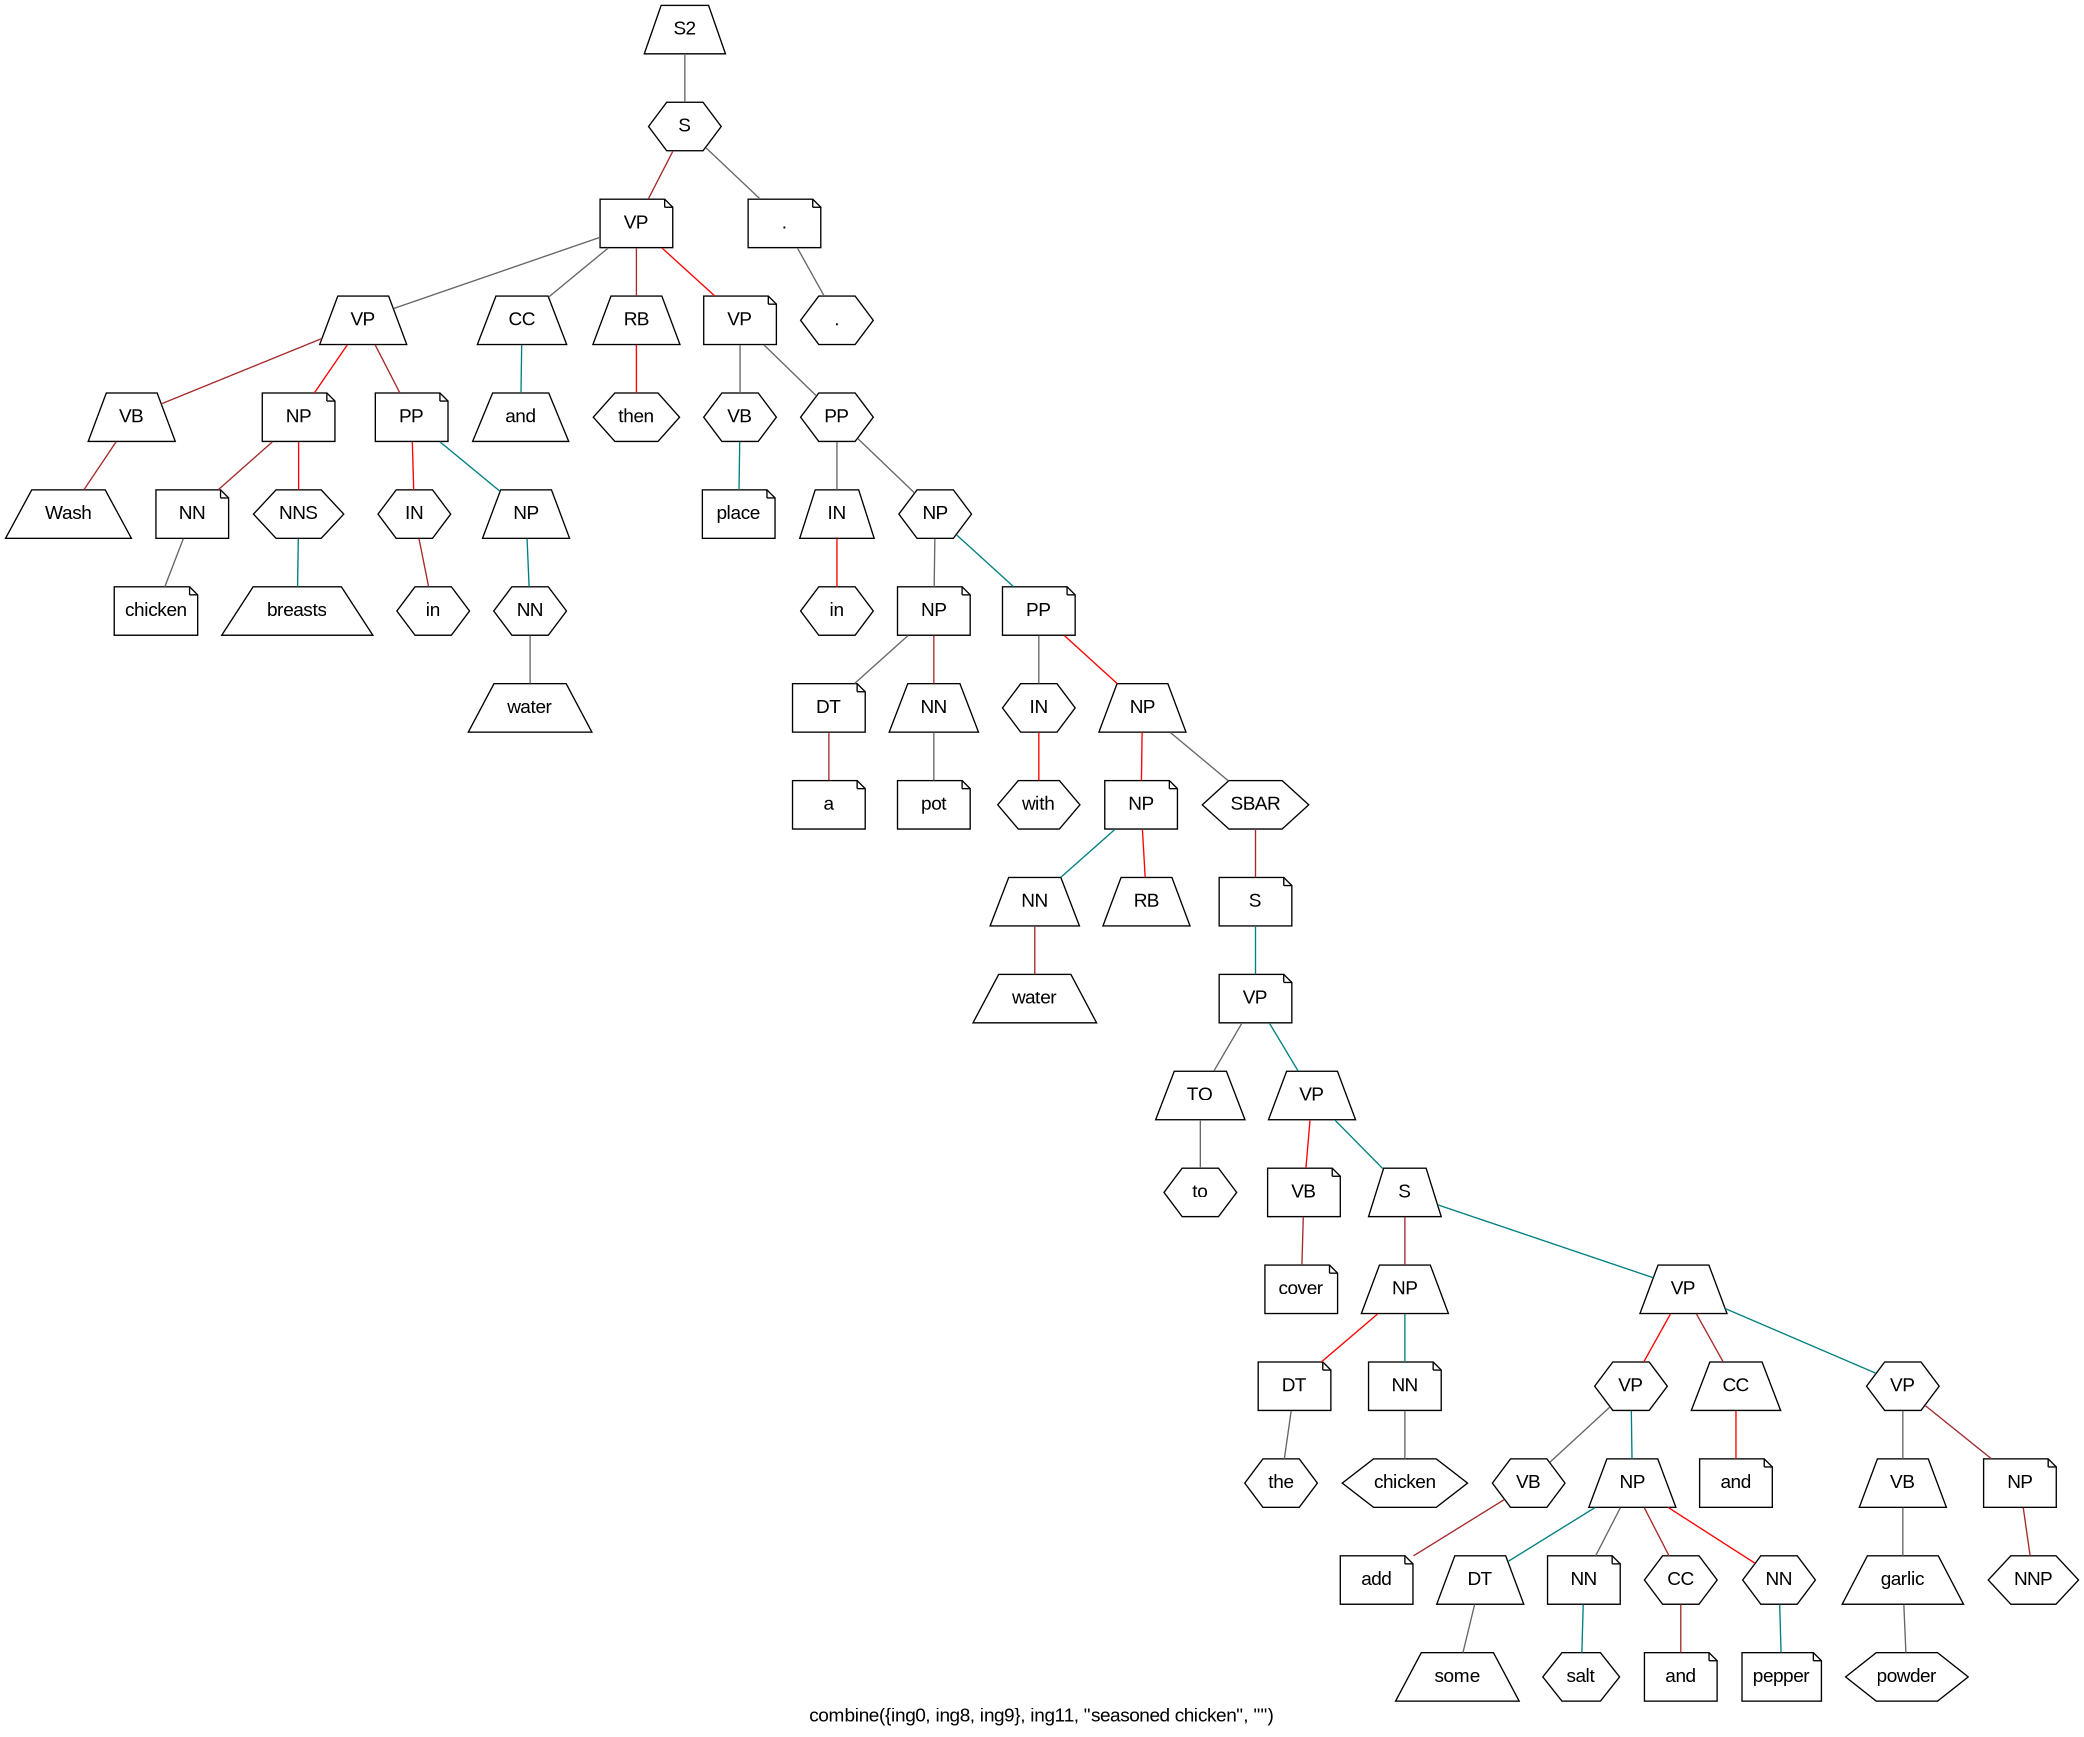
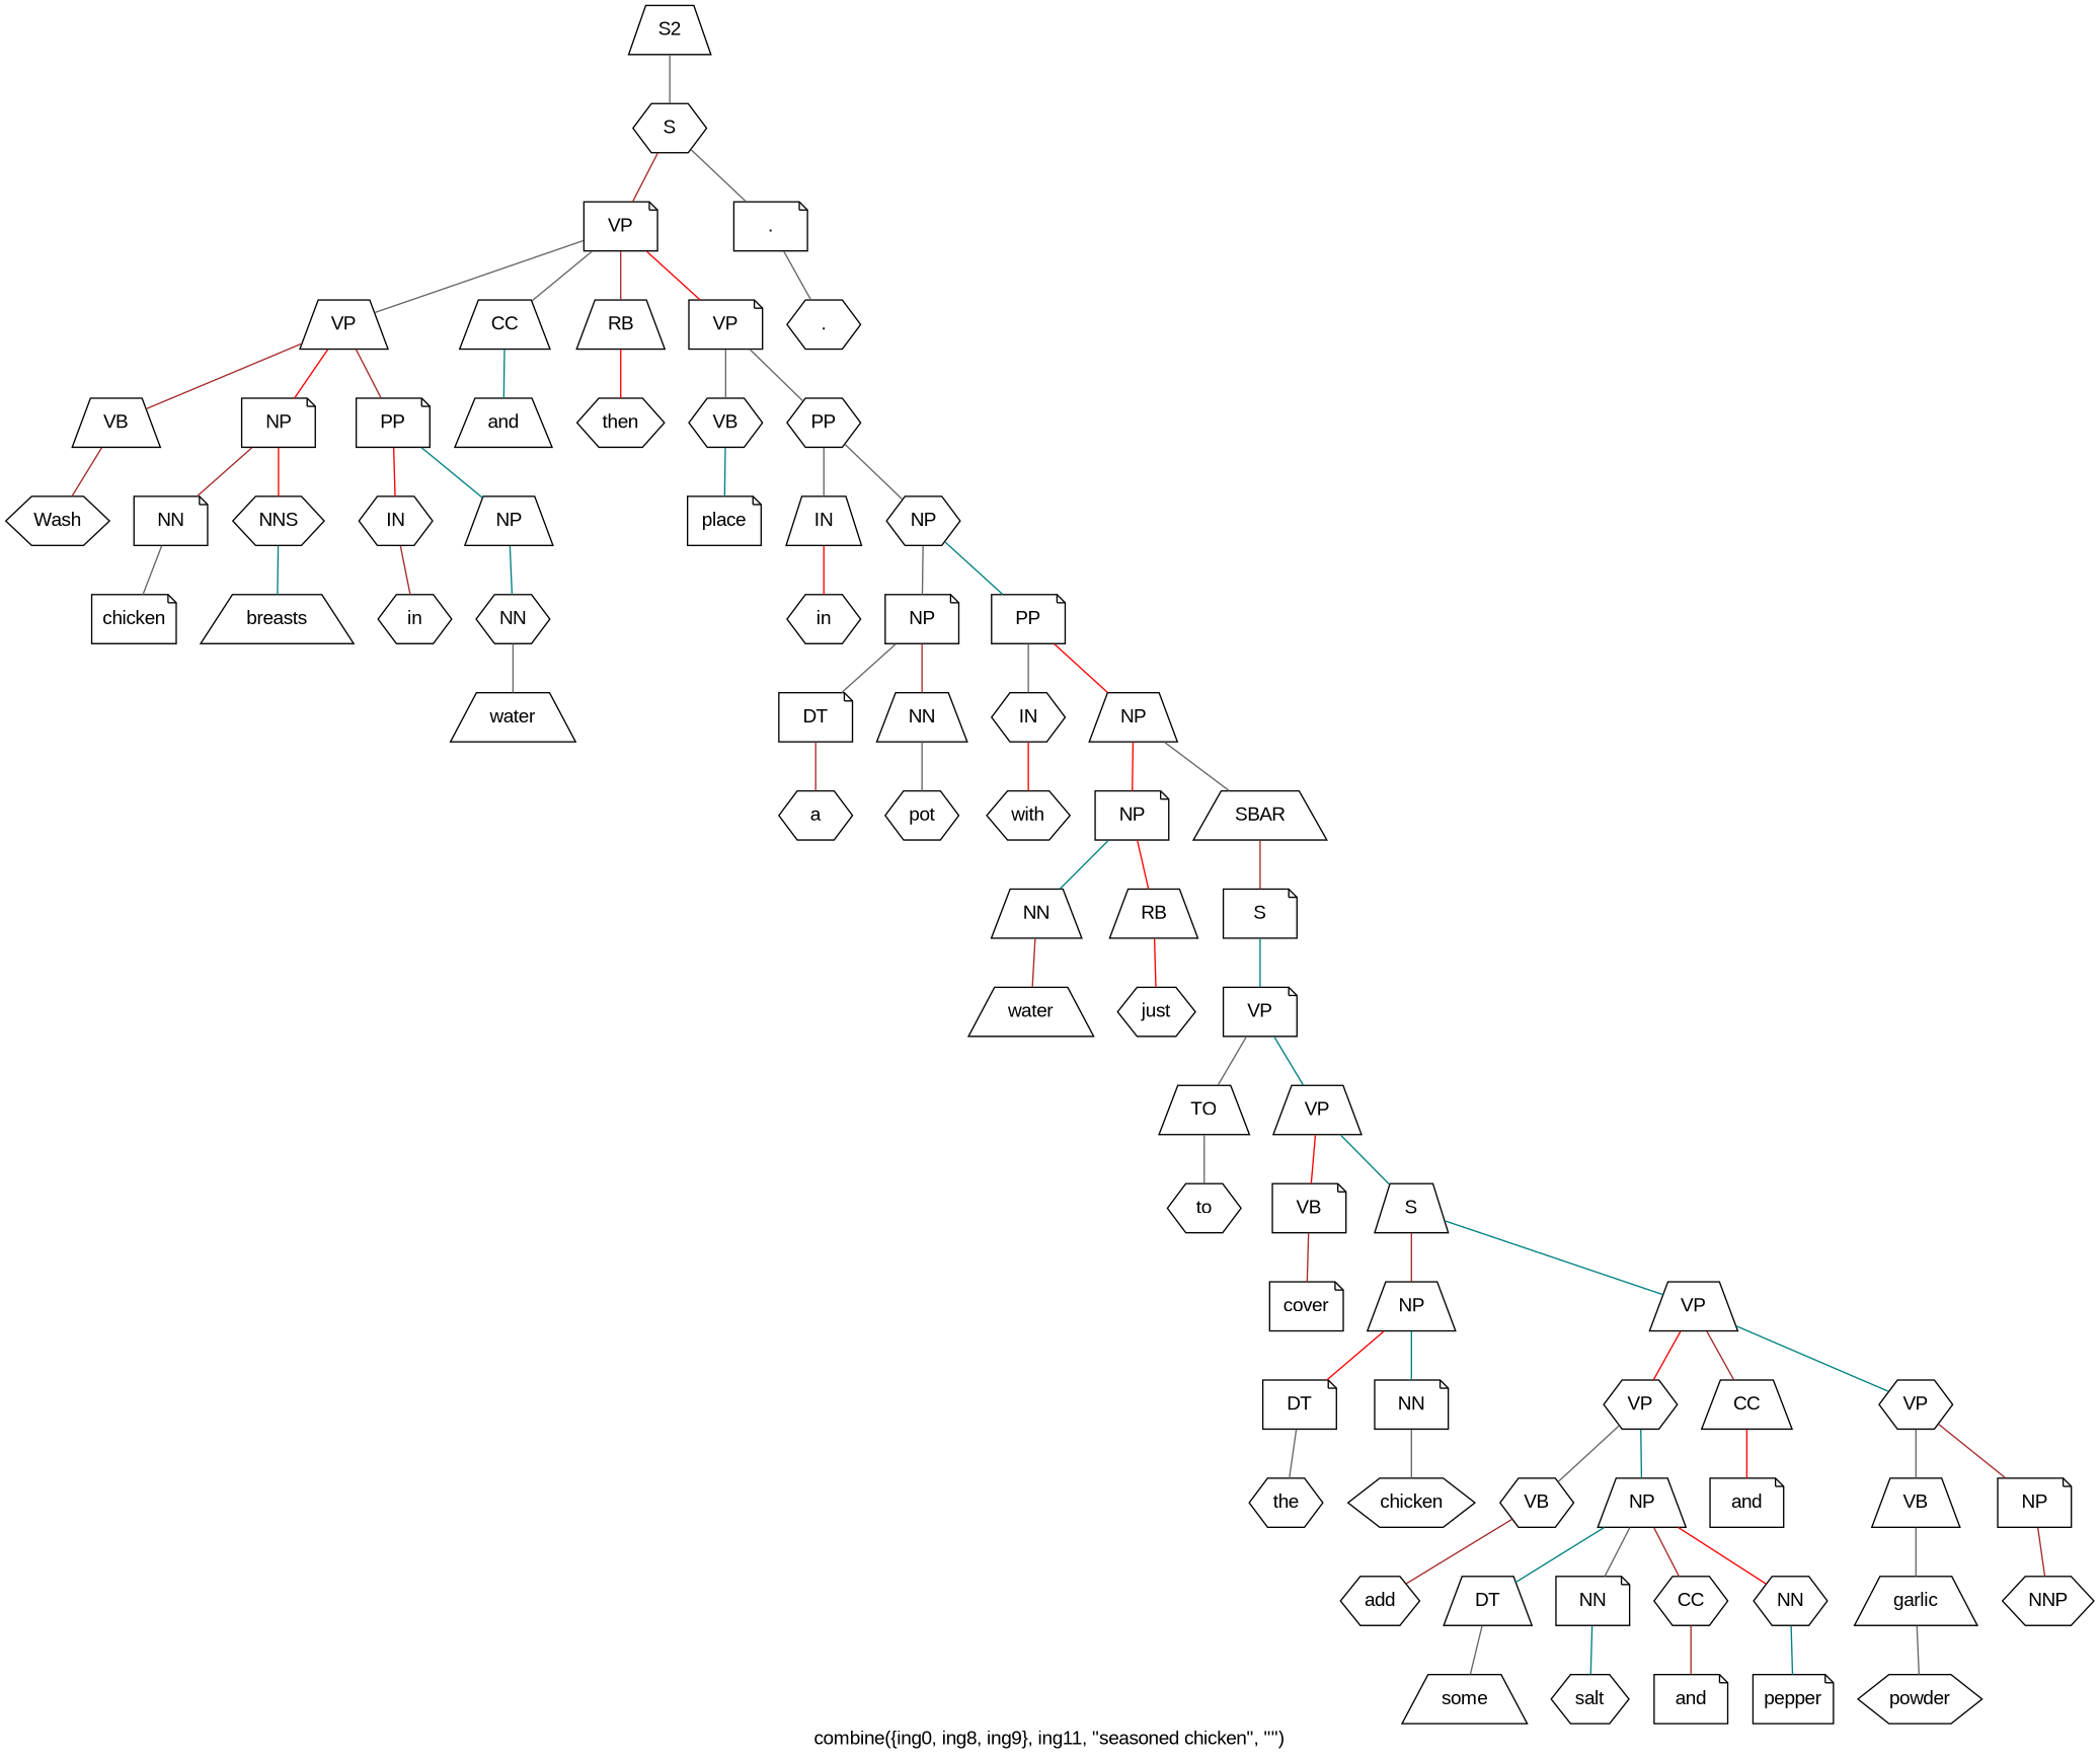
  graph {
    fontname="Liberation Sans"
    label="combine({ing0, ing8, ing9}, ing11, \"seasoned chicken\", \"\")"
    node [fontname="Liberation Sans" shape=hexagon]
    edge [color=gray40 fontname="Liberation Sans"]
    n1 [label=S2 shape=trapezium]
    n2 [label=S]
    n3 [label=VP shape=note]
    n4 [label="." shape=note]
    n5 [label=VP shape=trapezium]
    n6 [label=CC shape=trapezium]
    n7 [label=RB shape=trapezium]
    n8 [label=VP shape=note]
    n9 [label="."]
    n10 [label=VB shape=trapezium]
    n11 [label=NP shape=note]
    n12 [label=PP shape=note]
    n13 [label=and shape=trapezium]
    n14 [label=then]
    n15 [label=VB]
    n16 [label=PP]
-   n17 [label=Wash shape=trapezium]
+   n17 [label=Wash]
    n18 [label=NN shape=note]
    n19 [label=NNS]
    n20 [label=IN]
    n21 [label=NP shape=trapezium]
    n22 [label=chicken shape=note]
    n23 [label=breasts shape=trapezium]
    n24 [label=in]
    n25 [label=NN]
    n26 [label=water shape=trapezium]
    n27 [label=place shape=note]
    n28 [label=IN shape=trapezium]
    n29 [label=NP]
    n30 [label=in]
    n31 [label=NP shape=note]
    n32 [label=PP shape=note]
    n33 [label=DT shape=note]
    n34 [label=NN shape=trapezium]
    n35 [label=IN]
    n36 [label=NP shape=trapezium]
-   n37 [label=a shape=note]
-   n38 [label=pot shape=note]
+   n37 [label=a]
+   n38 [label=pot]
    n39 [label=with]
    n40 [label=NP shape=note]
-   n41 [label=SBAR]
+   n41 [label=SBAR shape=trapezium]
    n42 [label=NN shape=trapezium]
    n43 [label=RB shape=trapezium]
    n44 [label=S shape=note]
    n45 [label=water shape=trapezium]
+   n46 [label=just]
    n47 [label=VP shape=note]
    n48 [label=TO shape=trapezium]
    n49 [label=VP shape=trapezium]
    n50 [label=to]
    n51 [label=VB shape=note]
    n52 [label=S shape=trapezium]
    n53 [label=cover shape=note]
    n54 [label=NP shape=trapezium]
    n55 [label=VP shape=trapezium]
    n56 [label=DT shape=note]
    n57 [label=NN shape=note]
    n58 [label=VP]
    n59 [label=CC shape=trapezium]
    n60 [label=VP]
    n61 [label=the]
    n62 [label=chicken]
    n63 [label=VB]
    n64 [label=NP shape=trapezium]
    n65 [label=and shape=note]
    n66 [label=VB shape=trapezium]
    n67 [label=NP shape=note]
-   n68 [label=add shape=note]
+   n68 [label=add]
    n69 [label=DT shape=trapezium]
    n70 [label=NN shape=note]
    n71 [label=CC]
    n72 [label=NN]
    n73 [label=some shape=trapezium]
    n74 [label=salt]
    n75 [label=and shape=note]
    n76 [label=pepper shape=note]
    n77 [label=garlic shape=trapezium]
    n78 [label=NNP]
    n79 [label=powder]
    n1 -- n2
    n2 -- n3 [color=brown]
    n2 -- n4
    n3 -- n5
    n3 -- n6
    n3 -- n7 [color=brown]
    n3 -- n8 [color=red]
    n4 -- n9
    n5 -- n10 [color=brown]
    n5 -- n11 [color=red]
    n5 -- n12 [color=brown]
    n6 -- n13 [color=teal]
    n7 -- n14 [color=red]
    n8 -- n15
    n8 -- n16
    n10 -- n17 [color=brown]
    n11 -- n18 [color=brown]
    n11 -- n19 [color=red]
    n12 -- n20 [color=red]
    n12 -- n21 [color=teal]
    n15 -- n27 [color=teal]
    n16 -- n28
    n16 -- n29
    n18 -- n22
    n19 -- n23 [color=teal]
    n20 -- n24 [color=brown]
    n21 -- n25 [color=teal]
    n25 -- n26
    n28 -- n30 [color=red]
    n29 -- n31
    n29 -- n32 [color=teal]
    n31 -- n33
    n31 -- n34 [color=brown]
    n32 -- n35
    n32 -- n36 [color=red]
    n33 -- n37 [color=brown]
    n34 -- n38
    n35 -- n39 [color=red]
    n36 -- n40 [color=red]
    n36 -- n41
    n40 -- n42 [color=teal]
    n40 -- n43 [color=red]
    n41 -- n44 [color=brown]
    n42 -- n45 [color=brown]
+   n43 -- n46 [color=red]
    n44 -- n47 [color=teal]
    n47 -- n48
    n47 -- n49 [color=teal]
    n48 -- n50
    n49 -- n51 [color=red]
    n49 -- n52 [color=teal]
    n51 -- n53 [color=brown]
    n52 -- n54 [color=brown]
    n52 -- n55 [color=teal]
    n54 -- n56 [color=red]
    n54 -- n57 [color=teal]
    n55 -- n58 [color=red]
    n55 -- n59 [color=brown]
    n55 -- n60 [color=teal]
    n56 -- n61
    n57 -- n62
    n58 -- n63
    n58 -- n64 [color=teal]
    n59 -- n65 [color=red]
    n60 -- n66
    n60 -- n67 [color=brown]
    n63 -- n68 [color=brown]
    n64 -- n69 [color=teal]
    n64 -- n70
    n64 -- n71 [color=brown]
    n64 -- n72 [color=red]
    n66 -- n77
    n67 -- n78 [color=brown]
    n69 -- n73
    n70 -- n74 [color=teal]
    n71 -- n75 [color=brown]
    n72 -- n76 [color=teal]
    n77 -- n79
  }
